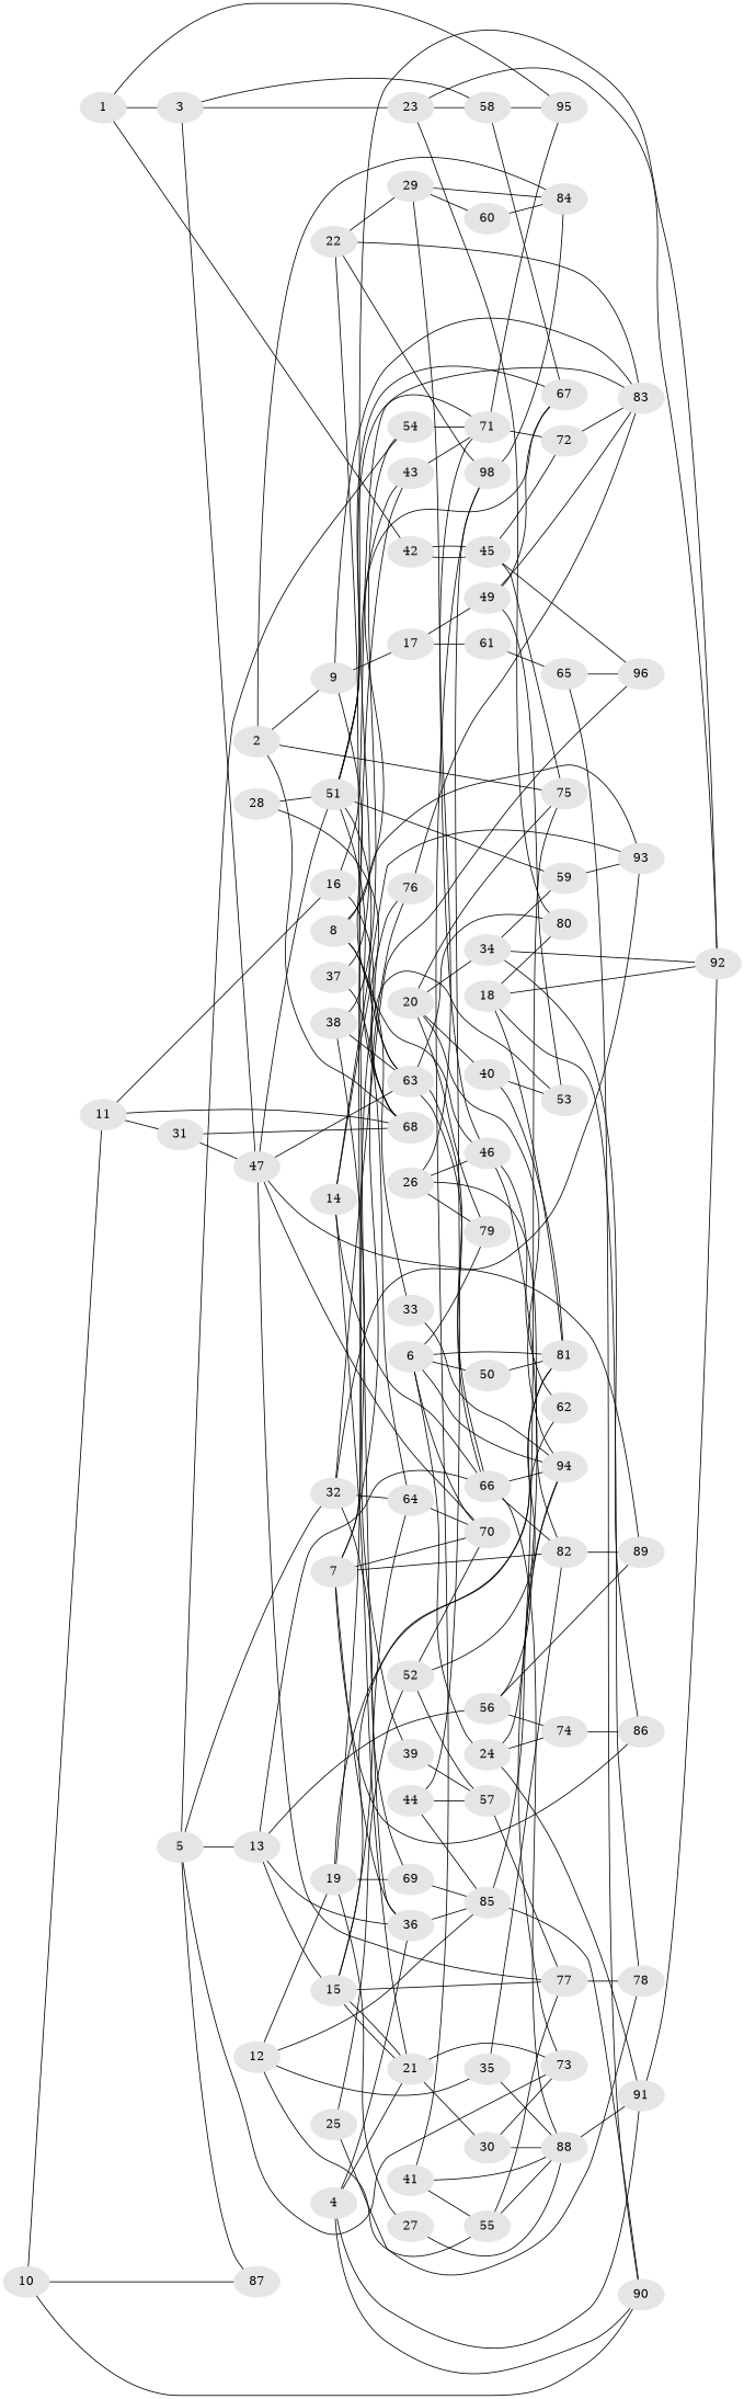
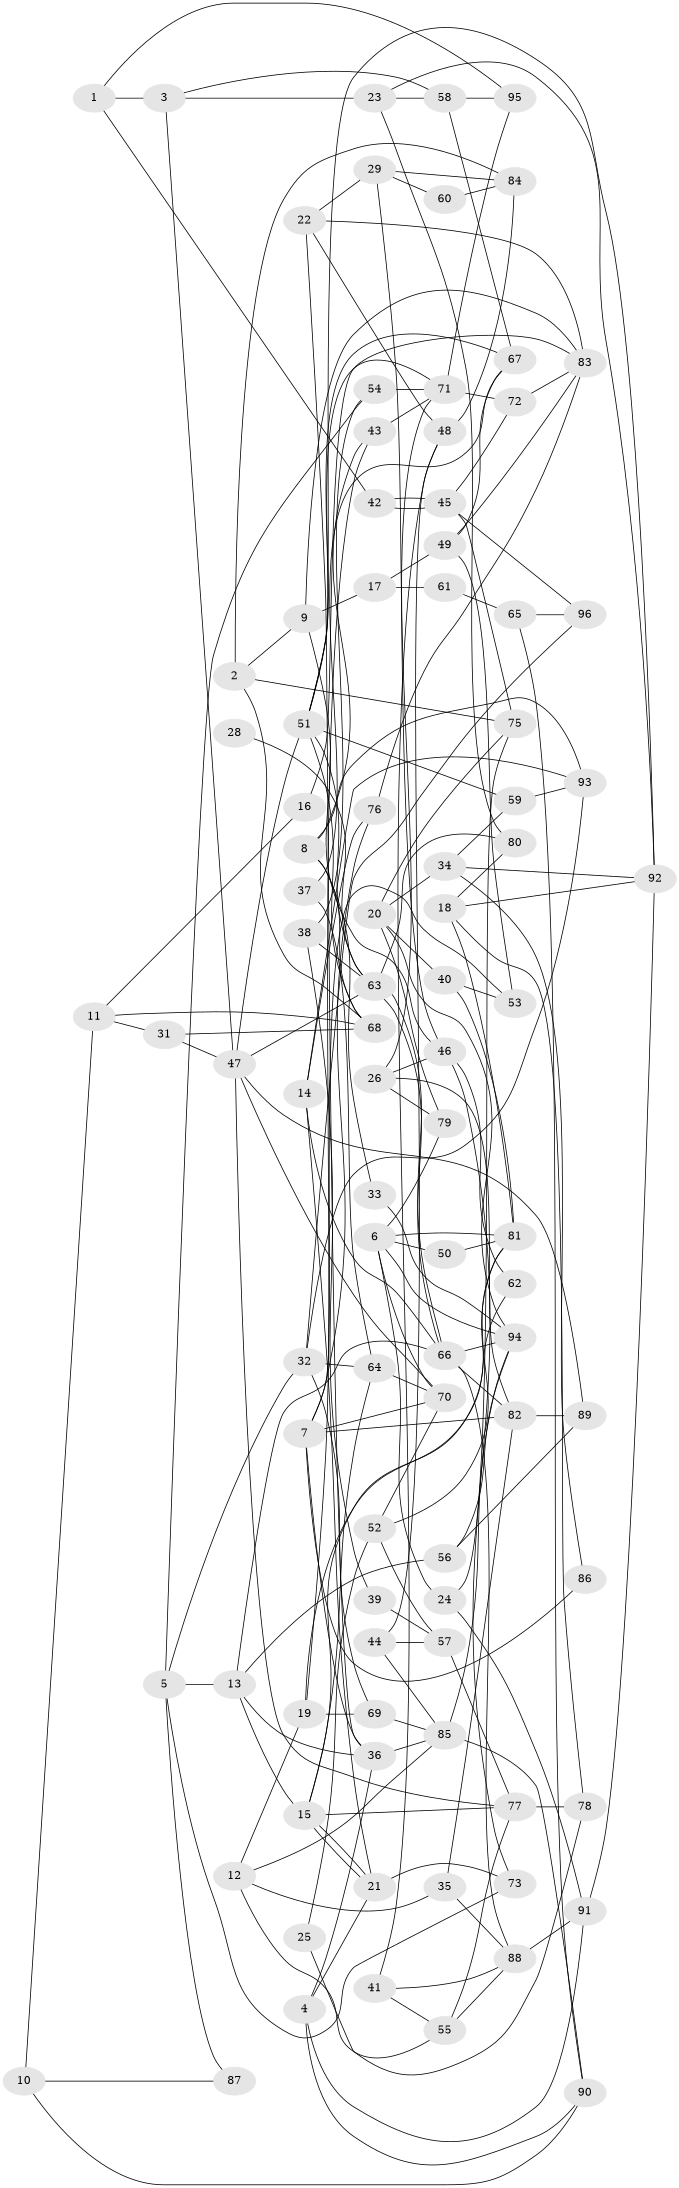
  graph {
    rankdir=LR
    node [color=gray90 style=filled]
    1
    3
    42
    95
    23
    47
    58
    45
    2
    9
    68
    75
    84
    17
    46
    83
-   48 [label=98]
+   48
    80
    92
    70
    77
    51
    63
    89
    67
    4
    21
    36
    90
    91
    73
-   30
    85
    5
    13
    32
    54
    87
    15
    56
    66
    93
    64
    69
    96
    71
    6
    24
    50
    79
    94
    81
-   74
    7
    53
    76
    82
    86
    8
    33
    43
    49
    61
    62
    10
    11
    16
    31
    12
    19
    35
    55
-   27
    88
    14
    78
    65
    18
    20
    34
    40
    59
    22
    29
    60
    25
    52
    57
    26
    72
    28
    37
    38
    39
    41
    44
    1 -- 3
    1 -- 42
    1 -- 95
    3 -- 23
    3 -- 47
    3 -- 58
    42 -- 45
    42 -- 45
    23 -- 58
    23 -- 80
    23 -- 92
    47 -- 70
    47 -- 77
    47 -- 51
    47 -- 63
    47 -- 89
    58 -- 95
    58 -- 67
    45 -- 75
    45 -- 96
    45 -- 72
    2 -- 9
    2 -- 68
    2 -- 75
    2 -- 84
    9 -- 17
    9 -- 46
    9 -- 83
    17 -- 49
    17 -- 61
    46 -- 73
    46 -- 62
    48 -- 84
    77 -- 78
    51 -- 68
    51 -- 92
    51 -- 63
    51 -- 67
    51 -- 71
    51 -- 59
    63 -- 80
    63 -- 66
    63 -- 66
    4 -- 21
    4 -- 36
    4 -- 90
    4 -- 91
    21 -- 73
-   21 -- 30
    36 -- 85
    91 -- 92
-   30 -- 73
-   30 -- 88
    85 -- 90
    85 -- 94
    5 -- 73
    5 -- 13
    5 -- 32
    5 -- 54
    5 -- 87
    13 -- 36
    13 -- 15
    13 -- 56
    13 -- 66
    32 -- 93
    32 -- 64
    32 -- 69
    32 -- 96
    54 -- 71
    15 -- 77
    15 -- 21
    15 -- 21
    15 -- 64
    15 -- 81
    56 -- 89
    56 -- 94
-   56 -- 74
    66 -- 94
    66 -- 82
    66 -- 88
    64 -- 70
    69 -- 85
    71 -- 95
    71 -- 72
    6 -- 70
    6 -- 24
    6 -- 50
    6 -- 79
    6 -- 94
    6 -- 81
    24 -- 75
    24 -- 91
-   24 -- 74
    50 -- 81
-   74 -- 86
    7 -- 70
    7 -- 36
    7 -- 53
    7 -- 76
    7 -- 82
    7 -- 86
    76 -- 83
    82 -- 89
    8 -- 68
    8 -- 93
    8 -- 33
    8 -- 43
    33 -- 94
    43 -- 71
    49 -- 83
    49 -- 67
    49 -- 53
    61 -- 65
    10 -- 90
    10 -- 87
    10 -- 11
    11 -- 68
    11 -- 16
    11 -- 31
-   16 -- 68
    16 -- 83
    31 -- 47
    31 -- 68
    12 -- 85
    12 -- 19
    12 -- 35
    12 -- 55
    19 -- 69
    19 -- 43
    19 -- 62
-   19 -- 27
    35 -- 82
    35 -- 88
    55 -- 77
    55 -- 88
-   27 -- 88
    88 -- 91
    14 -- 21
    14 -- 66
    14 -- 93
    14 -- 76
    65 -- 90
    65 -- 96
    18 -- 80
    18 -- 92
    18 -- 81
    18 -- 78
    20 -- 75
    20 -- 79
    20 -- 94
    20 -- 34
    20 -- 40
    34 -- 92
    34 -- 86
    34 -- 59
    40 -- 81
    40 -- 53
    59 -- 93
    22 -- 83
    22 -- 48
    22 -- 36
    22 -- 29
    29 -- 84
    29 -- 46
    29 -- 60
    60 -- 84
    25 -- 78
    25 -- 52
    52 -- 70
    52 -- 81
    52 -- 57
    57 -- 77
    26 -- 46
    26 -- 71
    26 -- 79
    26 -- 82
    72 -- 83
-   28 -- 51
    28 -- 63
    37 -- 67
    37 -- 64
    38 -- 63
    38 -- 54
    38 -- 39
    39 -- 57
    41 -- 48
    41 -- 55
    41 -- 88
    44 -- 48
    44 -- 85
    44 -- 57
  }
